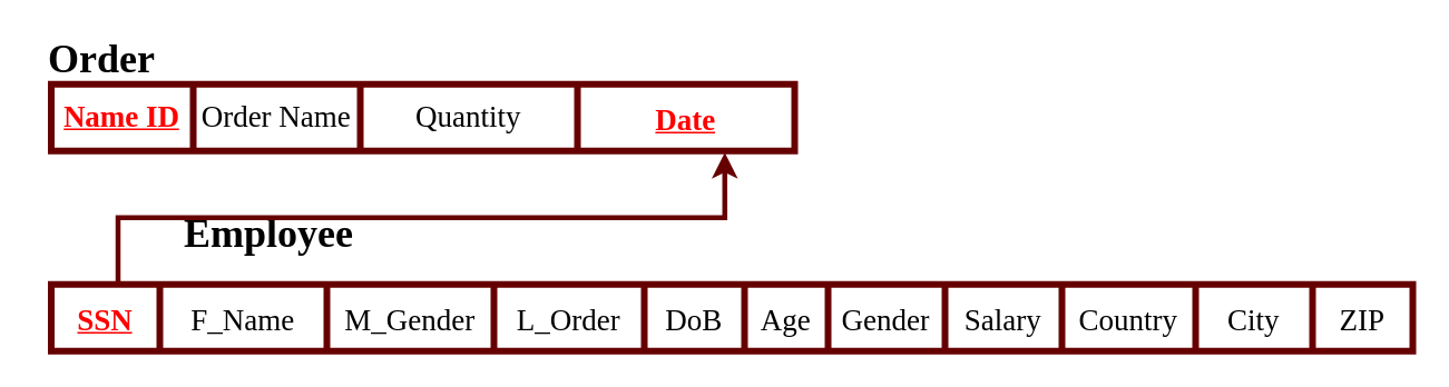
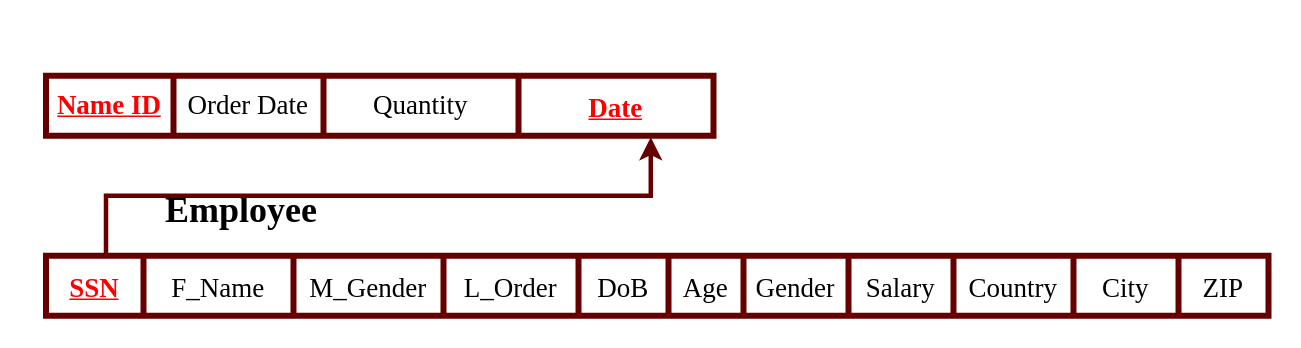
  <mxCell id="0" />
  <mxCell id="1" parent="0" />
  <mxCell id="2" value="" style="shape=table;startSize=0;container=1;collapsible=0;childLayout=tableLayout;fontSize=24;fontColor=#000000;strokeWidth=4;strokeColor=#660000;" parent="1" vertex="1"><mxGeometry x="30" y="170" width="815" height="40" as="geometry" /></mxCell>
  <mxCell id="3" value="" style="shape=tableRow;horizontal=0;startSize=0;swimlaneHead=0;swimlaneBody=0;top=0;left=0;bottom=0;right=0;collapsible=0;dropTarget=0;fillColor=none;points=[[0,0.5],[1,0.5]];portConstraint=eastwest;fontSize=24;fontColor=#000000;strokeWidth=2;" parent="2" vertex="1"><mxGeometry width="815" height="40" as="geometry" /></mxCell>
  <mxCell id="4" value="&lt;b&gt;&lt;font style=&quot;font-size: 18px;&quot; face=&quot;Times New Roman&quot; color=&quot;#ff0000&quot;&gt;&lt;u&gt;SSN&lt;/u&gt;&lt;/font&gt;&lt;/b&gt;" style="shape=partialRectangle;html=1;whiteSpace=wrap;connectable=0;overflow=hidden;fillColor=none;top=0;left=0;bottom=0;right=0;pointerEvents=1;fontSize=24;fontColor=#000000;strokeWidth=2;" parent="3" vertex="1"><mxGeometry width="65" height="40" as="geometry"><mxRectangle width="65" height="40" as="alternateBounds" /></mxGeometry></mxCell>
  <mxCell id="5" value="&lt;font style=&quot;font-size: 18px;&quot; face=&quot;Times New Roman&quot;&gt;F_Name&lt;/font&gt;" style="shape=partialRectangle;html=1;whiteSpace=wrap;connectable=0;overflow=hidden;fillColor=none;top=0;left=0;bottom=0;right=0;pointerEvents=1;fontSize=24;fontColor=#000000;strokeWidth=2;" parent="3" vertex="1"><mxGeometry x="65" width="100" height="40" as="geometry"><mxRectangle width="100" height="40" as="alternateBounds" /></mxGeometry></mxCell>
  <mxCell id="6" value="&lt;font face=&quot;Times New Roman&quot; style=&quot;font-size: 18px;&quot;&gt;M_Gender&lt;/font&gt;" style="shape=partialRectangle;html=1;whiteSpace=wrap;connectable=0;overflow=hidden;fillColor=none;top=0;left=0;bottom=0;right=0;pointerEvents=1;fontSize=24;fontColor=#000000;strokeWidth=2;" parent="3" vertex="1"><mxGeometry x="165" width="100" height="40" as="geometry"><mxRectangle width="100" height="40" as="alternateBounds" /></mxGeometry></mxCell>
  <mxCell id="7" value="&lt;font face=&quot;Times New Roman&quot; style=&quot;font-size: 18px;&quot;&gt;L_Order&lt;/font&gt;" style="shape=partialRectangle;html=1;whiteSpace=wrap;connectable=0;overflow=hidden;fillColor=none;top=0;left=0;bottom=0;right=0;pointerEvents=1;fontSize=24;fontColor=#000000;strokeWidth=2;" parent="3" vertex="1"><mxGeometry x="265" width="90" height="40" as="geometry"><mxRectangle width="90" height="40" as="alternateBounds" /></mxGeometry></mxCell>
  <mxCell id="8" value="&lt;font face=&quot;Times New Roman&quot; style=&quot;font-size: 18px;&quot;&gt;DoB&lt;/font&gt;" style="shape=partialRectangle;html=1;whiteSpace=wrap;connectable=0;overflow=hidden;fillColor=none;top=0;left=0;bottom=0;right=0;pointerEvents=1;fontSize=24;fontColor=#000000;strokeWidth=2;" parent="3" vertex="1"><mxGeometry x="355" width="60" height="40" as="geometry"><mxRectangle width="60" height="40" as="alternateBounds" /></mxGeometry></mxCell>
  <mxCell id="9" value="&lt;font face=&quot;Times New Roman&quot; style=&quot;font-size: 18px;&quot;&gt;Age&lt;/font&gt;" style="shape=partialRectangle;html=1;whiteSpace=wrap;connectable=0;overflow=hidden;fillColor=none;top=0;left=0;bottom=0;right=0;pointerEvents=1;fontSize=24;fontColor=#000000;strokeWidth=2;" parent="3" vertex="1"><mxGeometry x="415" width="50" height="40" as="geometry"><mxRectangle width="50" height="40" as="alternateBounds" /></mxGeometry></mxCell>
  <mxCell id="10" value="&lt;font face=&quot;Times New Roman&quot; style=&quot;font-size: 18px;&quot;&gt;Gender&lt;/font&gt;" style="shape=partialRectangle;html=1;whiteSpace=wrap;connectable=0;overflow=hidden;fillColor=none;top=0;left=0;bottom=0;right=0;pointerEvents=1;fontSize=24;fontColor=#000000;strokeWidth=2;" parent="3" vertex="1"><mxGeometry x="465" width="70" height="40" as="geometry"><mxRectangle width="70" height="40" as="alternateBounds" /></mxGeometry></mxCell>
  <mxCell id="11" value="&lt;span style=&quot;&quot;&gt;&lt;font face=&quot;Times New Roman&quot; style=&quot;font-size: 18px;&quot;&gt;Salary&lt;/font&gt;&lt;/span&gt;" style="shape=partialRectangle;html=1;whiteSpace=wrap;connectable=0;overflow=hidden;fillColor=none;top=0;left=0;bottom=0;right=0;pointerEvents=1;fontSize=24;fontColor=#000000;strokeWidth=2;" parent="3" vertex="1"><mxGeometry x="535" width="70" height="40" as="geometry"><mxRectangle width="70" height="40" as="alternateBounds" /></mxGeometry></mxCell>
  <mxCell id="12" value="&lt;font face=&quot;Times New Roman&quot; style=&quot;font-size: 18px;&quot;&gt;Country&lt;/font&gt;" style="shape=partialRectangle;html=1;whiteSpace=wrap;connectable=0;overflow=hidden;fillColor=none;top=0;left=0;bottom=0;right=0;pointerEvents=1;fontSize=24;fontColor=#000000;strokeWidth=2;" parent="3" vertex="1"><mxGeometry x="605" width="80" height="40" as="geometry"><mxRectangle width="80" height="40" as="alternateBounds" /></mxGeometry></mxCell>
  <mxCell id="13" value="&lt;font face=&quot;Times New Roman&quot; style=&quot;font-size: 18px;&quot;&gt;City&lt;/font&gt;" style="shape=partialRectangle;html=1;whiteSpace=wrap;connectable=0;overflow=hidden;fillColor=none;top=0;left=0;bottom=0;right=0;pointerEvents=1;fontSize=24;fontColor=#000000;strokeWidth=2;" parent="3" vertex="1"><mxGeometry x="685" width="70" height="40" as="geometry"><mxRectangle width="70" height="40" as="alternateBounds" /></mxGeometry></mxCell>
  <mxCell id="14" value="&lt;font face=&quot;Times New Roman&quot; style=&quot;font-size: 18px;&quot;&gt;ZIP&lt;/font&gt;" style="shape=partialRectangle;html=1;whiteSpace=wrap;connectable=0;overflow=hidden;fillColor=none;top=0;left=0;bottom=0;right=0;pointerEvents=1;fontSize=24;fontColor=#000000;strokeWidth=2;" parent="3" vertex="1"><mxGeometry x="755" width="60" height="40" as="geometry"><mxRectangle width="60" height="40" as="alternateBounds" /></mxGeometry></mxCell>
  <mxCell id="15" value="&lt;font style=&quot;font-size: 24px;&quot; color=&quot;#000000&quot;&gt;&lt;b&gt;Employee&lt;/b&gt;&lt;/font&gt;" style="text;html=1;align=center;verticalAlign=middle;resizable=0;points=[];autosize=1;strokeColor=none;fillColor=none;fontSize=18;fontFamily=Times New Roman;fontColor=#FF0000;" parent="1" vertex="1"><mxGeometry x="100" y="125" width="120" height="30" as="geometry" /></mxCell>
  <mxCell id="16" value="" style="shape=table;startSize=0;container=1;collapsible=0;childLayout=tableLayout;fontFamily=Times New Roman;fontSize=18;fontColor=#000000;strokeWidth=4;strokeColor=#660000;" parent="1" vertex="1"><mxGeometry x="30" y="50" width="445" height="40" as="geometry" /></mxCell>
  <mxCell id="17" value="" style="shape=tableRow;horizontal=0;startSize=0;swimlaneHead=0;swimlaneBody=0;top=0;left=0;bottom=0;right=0;collapsible=0;dropTarget=0;fillColor=none;points=[[0,0.5],[1,0.5]];portConstraint=eastwest;fontFamily=Times New Roman;fontSize=18;fontColor=#000000;strokeWidth=2;" parent="16" vertex="1"><mxGeometry width="445" height="40" as="geometry" /></mxCell>
  <mxCell id="18" value="&lt;b&gt;&lt;font color=&quot;#ff0000&quot; style=&quot;font-size: 18px;&quot;&gt;&lt;u style=&quot;&quot;&gt;Name ID&lt;/u&gt;&lt;/font&gt;&lt;/b&gt;" style="shape=partialRectangle;html=1;whiteSpace=wrap;connectable=0;overflow=hidden;fillColor=none;top=0;left=0;bottom=0;right=0;pointerEvents=1;fontFamily=Times New Roman;fontSize=18;fontColor=#000000;strokeWidth=2;" parent="17" vertex="1"><mxGeometry width="85" height="40" as="geometry"><mxRectangle width="85" height="40" as="alternateBounds" /></mxGeometry></mxCell>
- <mxCell id="19" value="Order Name" style="shape=partialRectangle;html=1;whiteSpace=wrap;connectable=0;overflow=hidden;fillColor=none;top=0;left=0;bottom=0;right=0;pointerEvents=1;fontFamily=Times New Roman;fontSize=18;fontColor=#000000;strokeWidth=2;" parent="17" vertex="1"><mxGeometry x="85" width="100" height="40" as="geometry"><mxRectangle width="100" height="40" as="alternateBounds" /></mxGeometry></mxCell>
+ <mxCell id="19" value="Order Date" style="shape=partialRectangle;html=1;whiteSpace=wrap;connectable=0;overflow=hidden;fillColor=none;top=0;left=0;bottom=0;right=0;pointerEvents=1;fontFamily=Times New Roman;fontSize=18;fontColor=#000000;strokeWidth=2;" parent="17" vertex="1"><mxGeometry x="85" width="100" height="40" as="geometry"><mxRectangle width="100" height="40" as="alternateBounds" /></mxGeometry></mxCell>
  <mxCell id="20" value="Quantity" style="shape=partialRectangle;html=1;whiteSpace=wrap;connectable=0;overflow=hidden;fillColor=none;top=0;left=0;bottom=0;right=0;pointerEvents=1;fontFamily=Times New Roman;fontSize=18;fontColor=#000000;strokeWidth=2;" parent="17" vertex="1"><mxGeometry x="185" width="130" height="40" as="geometry"><mxRectangle width="130" height="40" as="alternateBounds" /></mxGeometry></mxCell>
  <mxCell id="21" value="&lt;b style=&quot;font-family: Helvetica; font-size: 24px;&quot;&gt;&lt;font style=&quot;font-size: 18px;&quot; face=&quot;Times New Roman&quot; color=&quot;#ff0000&quot;&gt;&lt;u&gt;Date&lt;/u&gt;&lt;/font&gt;&lt;/b&gt;" style="shape=partialRectangle;html=1;whiteSpace=wrap;connectable=0;overflow=hidden;fillColor=none;top=0;left=0;bottom=0;right=0;pointerEvents=1;fontFamily=Times New Roman;fontSize=18;fontColor=#000000;strokeWidth=2;" parent="17" vertex="1"><mxGeometry x="315" width="130" height="40" as="geometry"><mxRectangle width="130" height="40" as="alternateBounds" /></mxGeometry></mxCell>
- <mxCell id="22" value="&lt;b&gt;&lt;font style=&quot;font-size: 24px;&quot;&gt;Order&lt;/font&gt;&lt;/b&gt;" style="text;html=1;align=center;verticalAlign=middle;resizable=0;points=[];autosize=1;strokeColor=none;fillColor=none;fontSize=18;fontFamily=Times New Roman;fontColor=#000000;" parent="1" vertex="1"><mxGeometry width="80" height="30" as="geometry" x="20" y="20" /></mxCell>
  <mxCell id="23" style="edgeStyle=orthogonalEdgeStyle;rounded=0;orthogonalLoop=1;jettySize=auto;html=1;entryX=0.906;entryY=1.025;entryDx=0;entryDy=0;entryPerimeter=0;strokeWidth=3;strokeColor=#660000;" parent="1" source="3" target="16" edge="1"><mxGeometry relative="1" as="geometry"><Array as="points"><mxPoint x="70" y="130" /><mxPoint x="433" y="130" /></Array></mxGeometry></mxCell>
